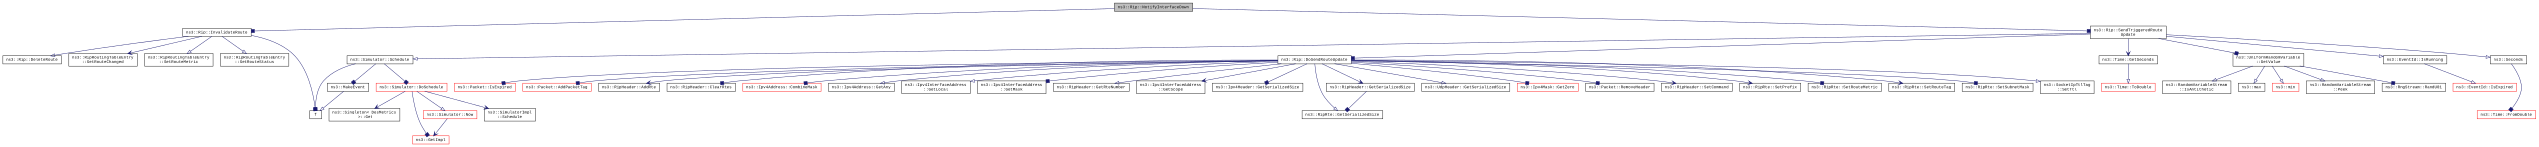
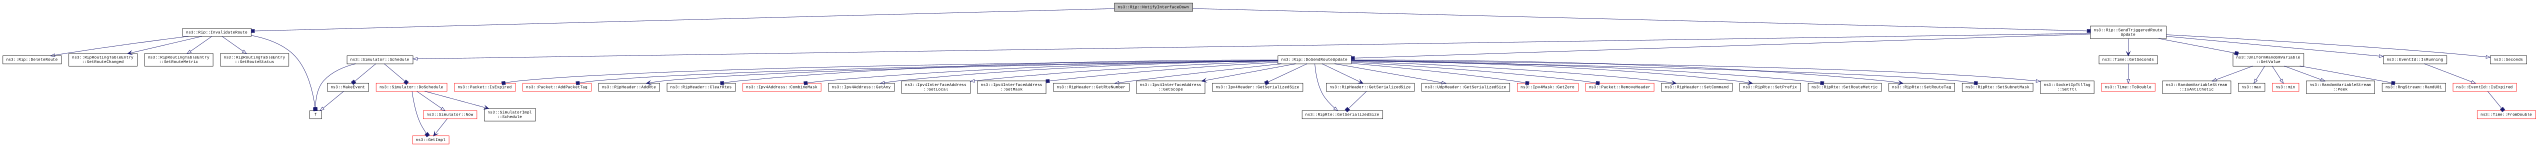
  digraph {
    fontname="Liberation Mono"
    rankdir=TB
    node [color=black fillcolor=white fontname="Liberation Mono" fontsize=10 shape=record style=filled]
    edge [arrowhead=box color=midnightblue fontname="Liberation Mono" fontsize=10 labelfontname=Helvetica labelfontsize=10 style=solid]
    n1 [fillcolor=grey75 fontcolor=black height=0.2 label="ns3::Rip::NotifyInterfaceDown" width=0.4]
    n2 [height=0.2 label="ns3::Rip::InvalidateRoute" width=0.4]
    n3 [height=0.2 label="ns3::Rip::SendTriggeredRoute\lUpdate" width=0.4]
    n4 [height=0.2 label="ns3::Rip::DeleteRoute" width=0.4]
    n5 [height=0.2 label="ns3::RipRoutingTableEntry\l::SetRouteChanged" width=0.4]
    n6 [height=0.2 label="ns3::RipRoutingTableEntry\l::SetRouteMetric" width=0.4]
    n7 [height=0.2 label="ns3::RipRoutingTableEntry\l::SetRouteStatus" width=0.4]
    n8 [height=0.2 label=f width=0.4]
    n9 [height=0.2 label="ns3::Simulator::Schedule" width=0.4]
    n10 [height=0.2 label="ns3::Rip::DoSendRouteUpdate" width=0.4]
    n11 [height=0.2 label="ns3::Time::GetSeconds" width=0.4]
    n12 [height=0.2 label="ns3::UniformRandomVariable\l::GetValue" width=0.4]
    n13 [height=0.2 label="ns3::EventId::IsRunning" width=0.4]
    n14 [height=0.2 label="ns3::Seconds" width=0.4]
    n15 [color=red height=0.2 label="ns3::Simulator::DoSchedule" width=0.4]
    n16 [height=0.2 label="ns3::MakeEvent" width=0.4]
-   n17 [height=0.2 label="ns3::Singleton\< DesMetrics\l \>::Get" width=0.4]
    n18 [color=red height=0.2 label="ns3::GetImpl" width=0.4]
    n19 [color=red height=0.2 label="ns3::Simulator::Now" width=0.4]
    n20 [height=0.2 label="ns3::SimulatorImpl\l::Schedule" width=0.4]
    n21 [color=red height=0.2 label="ns3::Packet::IsExpired" width=0.4]
    n22 [color=red height=0.2 label="ns3::Packet::AddPacketTag" width=0.4]
    n23 [height=0.2 label="ns3::RipHeader::AddRte" width=0.4]
    n24 [height=0.2 label="ns3::RipHeader::ClearRtes" width=0.4]
    n25 [color=red height=0.2 label="ns3::Ipv4Address::CombineMask" width=0.4]
    n26 [height=0.2 label="ns3::Ipv4Address::GetAny" width=0.4]
    n27 [height=0.2 label="ns3::Ipv4InterfaceAddress\l::GetLocal" width=0.4]
    n28 [height=0.2 label="ns3::Ipv4InterfaceAddress\l::GetMask" width=0.4]
    n29 [height=0.2 label="ns3::RipHeader::GetRteNumber" width=0.4]
    n30 [height=0.2 label="ns3::Ipv4InterfaceAddress\l::GetScope" width=0.4]
    n31 [height=0.2 label="ns3::Ipv4Header::GetSerializedSize" width=0.4]
    n32 [height=0.2 label="ns3::RipRte::GetSerializedSize" width=0.4]
    n33 [height=0.2 label="ns3::RipHeader::GetSerializedSize" width=0.4]
    n34 [height=0.2 label="ns3::UdpHeader::GetSerializedSize" width=0.4]
    n35 [color=red height=0.2 label="ns3::Ipv4Mask::GetZero" width=0.4]
-   n36 [height=0.2 label="ns3::Packet::RemoveHeader" width=0.4]
+   n36 [color=red height=0.2 label="ns3::Packet::RemoveHeader" width=0.4]
    n37 [height=0.2 label="ns3::RipHeader::SetCommand" width=0.4]
    n38 [height=0.2 label="ns3::RipRte::SetPrefix" width=0.4]
    n39 [height=0.2 label="ns3::RipRte::SetRouteMetric" width=0.4]
    n40 [height=0.2 label="ns3::RipRte::SetRouteTag" width=0.4]
    n41 [height=0.2 label="ns3::RipRte::SetSubnetMask" width=0.4]
    n42 [height=0.2 label="ns3::SocketIpTtlTag\l::SetTtl" width=0.4]
    n43 [color=red height=0.2 label="ns3::Time::ToDouble" width=0.4]
    n44 [height=0.2 label="ns3::RandomVariableStream\l::IsAntithetic" width=0.4]
    n45 [height=0.2 label="ns3::max" width=0.4]
    n46 [color=red height=0.2 label="ns3::min" width=0.4]
    n47 [height=0.2 label="ns3::RandomVariableStream\l::Peek" width=0.4]
    n48 [height=0.2 label="ns3::RngStream::RandU01" width=0.4]
    n49 [color=red height=0.2 label="ns3::EventId::IsExpired" width=0.4]
    n50 [color=red height=0.2 label="ns3::Time::FromDouble" width=0.4]
    n1 -> n2
    n1 -> n3
    n2 -> n4 [arrowhead=onormal]
    n2 -> n5 [arrowhead=vee]
    n2 -> n6 [arrowhead=onormal]
    n2 -> n7 [arrowhead=onormal]
    n2 -> n8
    n3 -> n9 [arrowhead=onormal]
    n3 -> n10
    n3 -> n11 [arrowhead=vee]
    n3 -> n12
    n3 -> n13 [arrowhead=onormal]
    n3 -> n14 [arrowhead=onormal]
    n9 -> n8
    n9 -> n15
    n9 -> n16
    n10 -> n21
    n10 -> n22
    n10 -> n23 [arrowhead=vee]
    n10 -> n24
    n10 -> n25
    n10 -> n26 [arrowhead=onormal]
    n10 -> n27 [arrowhead=onormal]
    n10 -> n28
    n10 -> n29 [arrowhead=onormal]
    n10 -> n30 [arrowhead=vee]
    n10 -> n31
    n10 -> n32 [arrowhead=onormal]
    n10 -> n33 [arrowhead=vee]
    n10 -> n34 [arrowhead=onormal]
    n10 -> n35
    n10 -> n36
    n10 -> n37 [arrowhead=vee]
    n10 -> n38 [arrowhead=vee]
    n10 -> n39
    n10 -> n40 [arrowhead=vee]
    n10 -> n41
    n10 -> n42 [arrowhead=onormal]
    n11 -> n43 [arrowhead=onormal]
    n12 -> n44 [arrowhead=onormal]
    n12 -> n45 [arrowhead=onormal]
    n12 -> n46 [arrowhead=onormal]
    n12 -> n47 [arrowhead=onormal]
    n12 -> n48
    n13 -> n49 [arrowhead=onormal]
-   n14 -> n50
-   n15 -> n17 [arrowhead=vee]
+   n49 -> n50
    n15 -> n18
    n15 -> n19 [arrowhead=onormal]
    n15 -> n20 [arrowhead=vee]
    n16 -> n8 [arrowhead=onormal]
    n19 -> n18 [arrowhead=vee]
    n33 -> n32
  }
